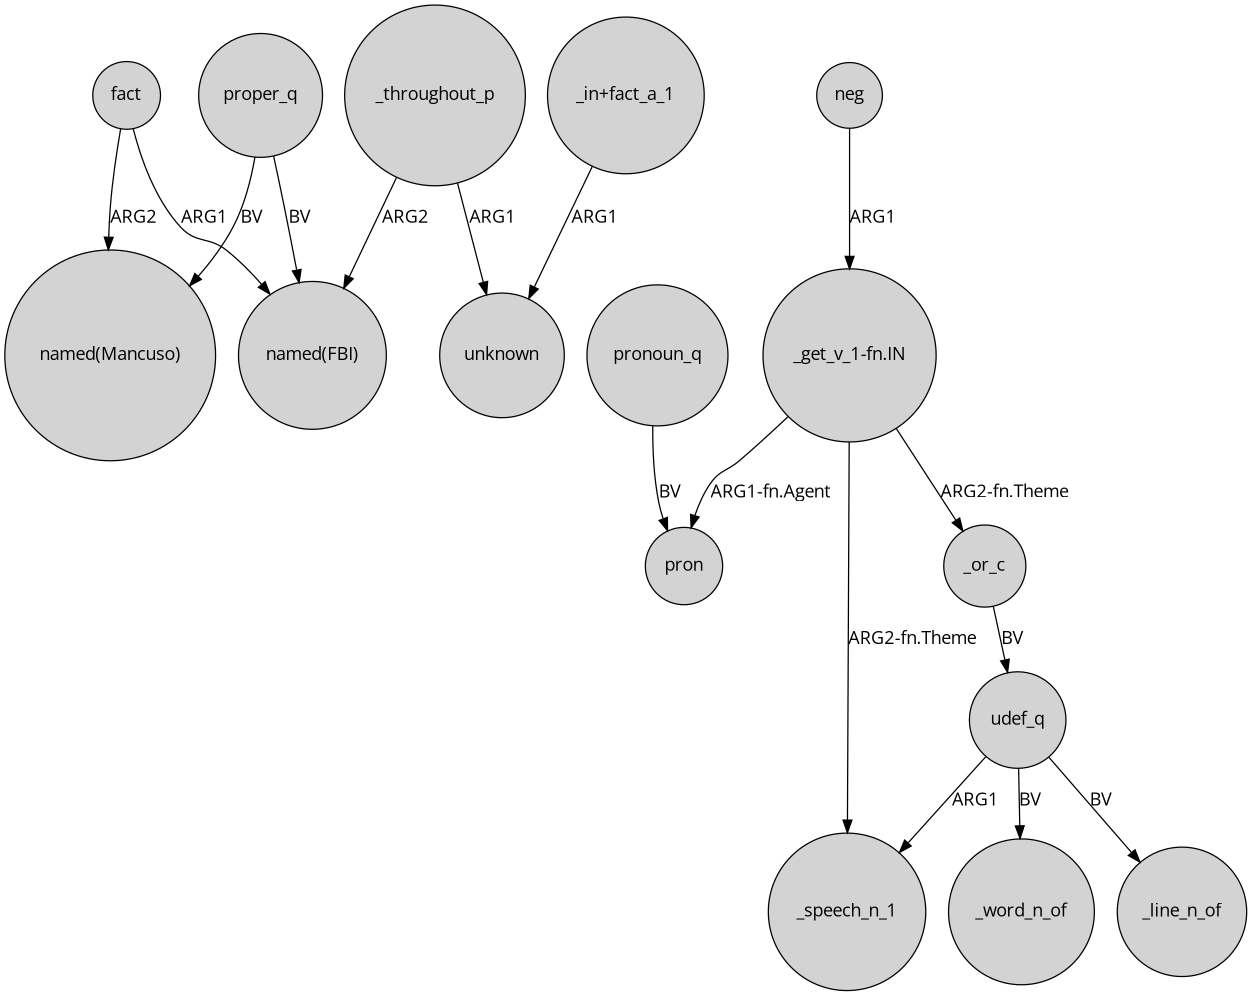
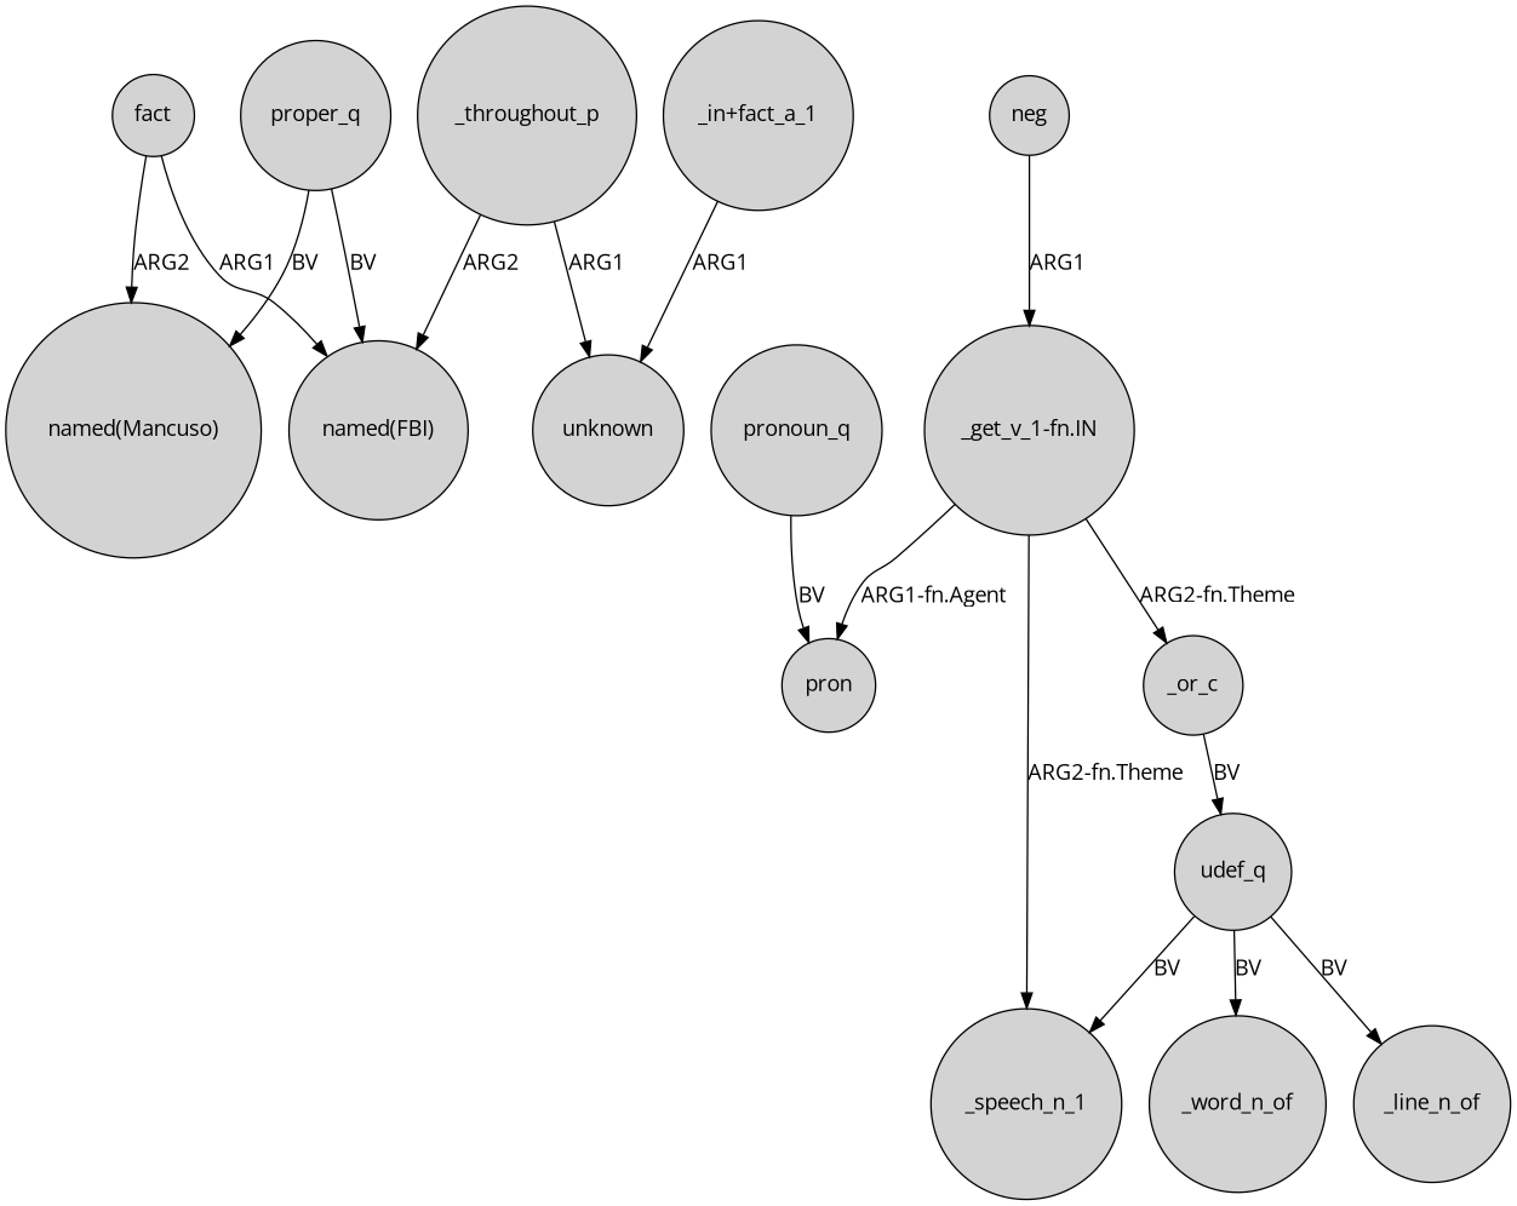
  digraph {
    fontname="Open Sans"
    node [fontname="Open Sans" shape=circle style=filled]
    edge [fontname="Open Sans"]
    proper_q
    "named(FBI)"
    "named(Mancuso)"
    "_get_v_1-fn.IN"
    pron
    _speech_n_1
    _or_c
    udef_q
    _word_n_of
    _line_n_of
    "_in+fact_a_1"
    unknown
    _throughout_p
    pronoun_q
    n15 [label=fact]
    neg
    proper_q -> "named(FBI)" [label=BV]
    proper_q -> "named(Mancuso)" [label=BV]
    "_get_v_1-fn.IN" -> pron [label="ARG1-fn.Agent"]
    "_get_v_1-fn.IN" -> _speech_n_1 [label="ARG2-fn.Theme"]
    "_get_v_1-fn.IN" -> _or_c [label="ARG2-fn.Theme"]
    _or_c -> udef_q [label=BV]
-   udef_q -> _speech_n_1 [label=ARG1]
+   udef_q -> _speech_n_1 [label=BV]
    udef_q -> _word_n_of [label=BV]
    udef_q -> _line_n_of [label=BV]
    "_in+fact_a_1" -> unknown [label=ARG1]
    _throughout_p -> "named(FBI)" [label=ARG2]
    _throughout_p -> unknown [label=ARG1]
    pronoun_q -> pron [label=BV]
    n15 -> "named(FBI)" [label=ARG1]
    n15 -> "named(Mancuso)" [label=ARG2]
    neg -> "_get_v_1-fn.IN" [label=ARG1]
  }
